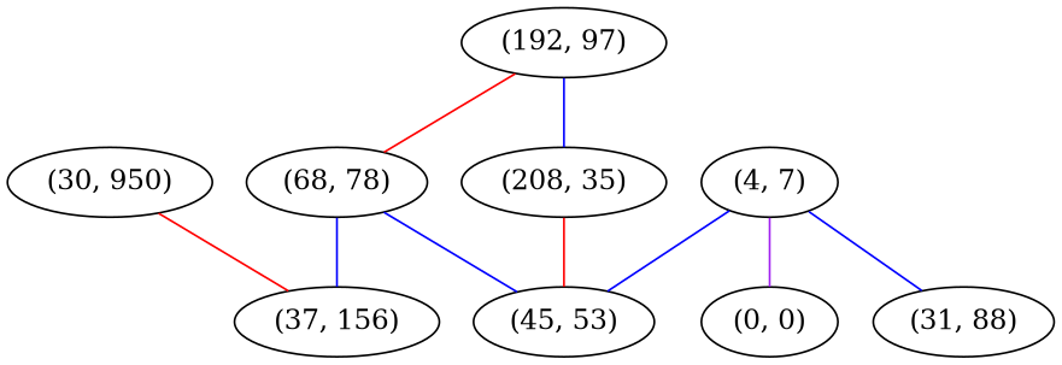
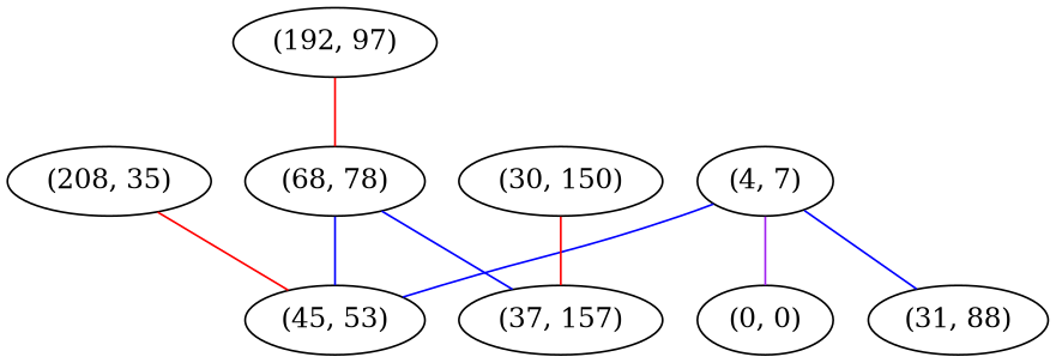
  graph {
    edge [color=blue weight=1]
    n1 [label="(208, 35)"]
    "(192, 97)"
    n3 [label="(68, 78)"]
    "(45, 53)"
-   "(37, 156)"
+   "(37, 156)" [label="(37, 157)"]
    "(4, 7)"
    "(0, 0)"
    "(31, 88)"
-   "(30, 150)" [label="(30, 950)"]
+   "(30, 150)"
    n1 -- "(45, 53)" [color=red]
-   "(192, 97)" -- n1 [weight=3]
    "(192, 97)" -- n3 [color=red]
    n3 -- "(45, 53)" [weight=3]
    n3 -- "(37, 156)" [weight=3]
    "(4, 7)" -- "(45, 53)" [weight=3]
    "(4, 7)" -- "(0, 0)" [color=purple weight=4]
    "(4, 7)" -- "(31, 88)"
    "(30, 150)" -- "(37, 156)" [color=red]
  }
